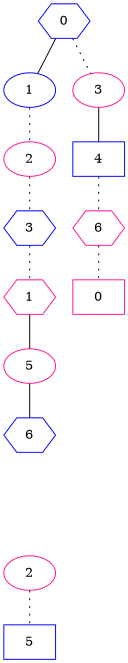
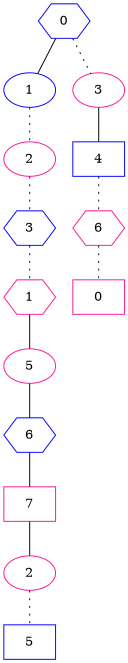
  graph {
    node [color=deeppink shape=hexagon]
    edge [style=dotted]
    n1 [label=0 color=blue]
    n2 [label=1 color=blue shape=ellipse]
    n3 [label=3 shape=ellipse]
    n4 [label=2 shape=ellipse]
    n5 [label=3 color=blue]
    n6 [label=1]
    n7 [label=5 shape=ellipse]
    n8 [label=6 color=blue]
+   n9 [label=7 shape=box]
    n10 [label=2 shape=ellipse]
    n11 [label=5 color=blue shape=box]
    n12 [label=4 color=blue shape=box]
    n13 [label=6]
    n14 [label=0 shape=box]
    n1 -- n2 [style=""]
    n1 -- n3
    n2 -- n4
    n3 -- n12 [style=""]
    n4 -- n5
    n5 -- n6
    n6 -- n7 [style=""]
    n7 -- n8 [style=""]
+   n8 -- n9 [style=""]
+   n9 -- n10 [style=""]
    n10 -- n11
    n12 -- n13
    n13 -- n14
  }
